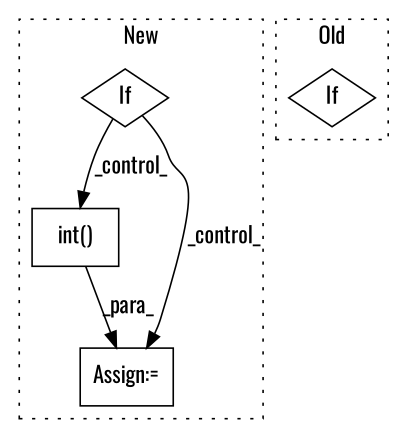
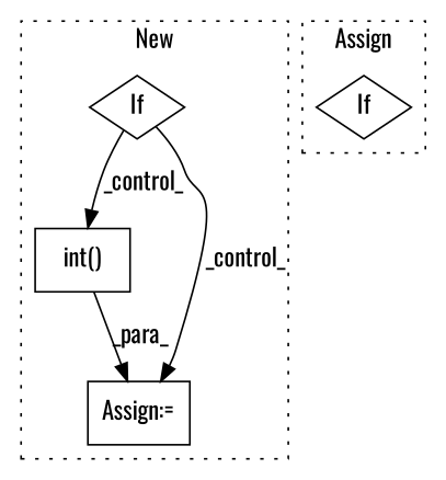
  digraph {
    fontname=Oswald
    node [a=96 l=3 shape=box fontname=Oswald]
    edge [fontname=Oswald]
    n1 [a=75 l=36 label="int()" s=6629]
    n2 [a=68 label="Assign:=" s=6626]
    n3 [label=If s=6351 shape=diamond]
    n4 [l=77 label=If s=5975 shape=diamond]
    subgraph cluster_1 {
      label=New
      style=dotted
      n1
      n2
      n3
    }
    subgraph cluster_2 {
-     label=Old
+     label=Assign
      style=dotted
      n4
    }
    n1 -> n2 [label=_para_]
    n3 -> n1 [label=_control_]
    n3 -> n2 [label=_control_]
  }
